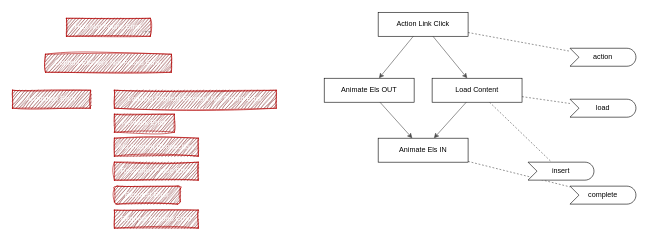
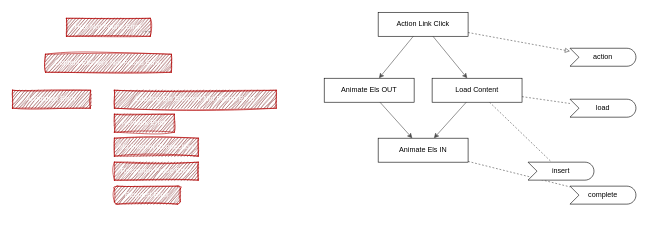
  <mxCell id="0" />
  <mxCell id="1" parent="0" />
  <mxCell id="2" style="edgeStyle=none;html=1;strokeWidth=1;strokeColor=#4D4D4D;" edge="1" parent="1" source="5" target="8"><mxGeometry relative="1" as="geometry" /></mxCell>
  <mxCell id="3" style="edgeStyle=none;html=1;strokeWidth=1;strokeColor=#4D4D4D;" edge="1" parent="1" source="5" target="12"><mxGeometry relative="1" as="geometry" /></mxCell>
- <mxCell id="4" style="html=1;strokeColor=#4D4D4D;strokeWidth=1;dashed=1;startArrow=none;startFill=0;endArrow=none;endFill=0;" edge="1" parent="1" source="5" target="6"><mxGeometry relative="1" as="geometry" /></mxCell>
+ <mxCell id="4" style="html=1;strokeColor=#4D4D4D;strokeWidth=1;dashed=1;startArrow=none;startFill=0;endArrow=block;endFill=0;" edge="1" parent="1" source="5" target="6"><mxGeometry relative="1" as="geometry" /></mxCell>
  <mxCell id="5" value="Action Link Click" style="rounded=0;whiteSpace=wrap;html=1;" parent="1" vertex="1"><mxGeometry x="630" y="20" width="150" height="40" as="geometry" /></mxCell>
  <mxCell id="6" value="action" style="html=1;outlineConnect=0;whiteSpace=wrap;shape=mxgraph.archimate3.event;" vertex="1" parent="1"><mxGeometry x="950" y="80" width="110" height="30" as="geometry" /></mxCell>
  <mxCell id="7" style="edgeStyle=none;html=1;strokeWidth=1;strokeColor=#4D4D4D;" edge="1" parent="1" source="8" target="14"><mxGeometry relative="1" as="geometry" /></mxCell>
  <mxCell id="8" value="Animate Els OUT" style="rounded=0;whiteSpace=wrap;html=1;" vertex="1" parent="1"><mxGeometry x="540" y="130" width="150" height="40" as="geometry" /></mxCell>
  <mxCell id="9" style="edgeStyle=none;html=1;strokeWidth=1;strokeColor=#4D4D4D;" edge="1" parent="1" source="12" target="14"><mxGeometry relative="1" as="geometry" /></mxCell>
  <mxCell id="10" style="edgeStyle=none;html=1;dashed=1;strokeColor=#4D4D4D;strokeWidth=1;startArrow=none;startFill=0;endArrow=none;endFill=0;" edge="1" parent="1" source="12" target="15"><mxGeometry relative="1" as="geometry" /></mxCell>
  <mxCell id="11" style="edgeStyle=none;html=1;dashed=1;strokeColor=#4D4D4D;strokeWidth=1;startArrow=none;startFill=0;endArrow=none;endFill=0;" edge="1" parent="1" source="12" target="27"><mxGeometry relative="1" as="geometry" /></mxCell>
  <mxCell id="12" value="Load Content" style="rounded=0;whiteSpace=wrap;html=1;" vertex="1" parent="1"><mxGeometry x="720" y="130" width="150" height="40" as="geometry" /></mxCell>
  <mxCell id="13" style="edgeStyle=none;html=1;dashed=1;strokeColor=#4D4D4D;strokeWidth=1;startArrow=none;startFill=0;endArrow=none;endFill=0;" edge="1" parent="1" source="14" target="16"><mxGeometry relative="1" as="geometry" /></mxCell>
  <mxCell id="14" value="Animate Els IN" style="rounded=0;whiteSpace=wrap;html=1;" vertex="1" parent="1"><mxGeometry x="630" y="230" width="150" height="40" as="geometry" /></mxCell>
  <mxCell id="15" value="load" style="html=1;outlineConnect=0;whiteSpace=wrap;shape=mxgraph.archimate3.event;" vertex="1" parent="1"><mxGeometry x="950" y="165" width="110" height="30" as="geometry" /></mxCell>
  <mxCell id="16" value="complete&lt;br&gt;" style="html=1;outlineConnect=0;whiteSpace=wrap;shape=mxgraph.archimate3.event;" vertex="1" parent="1"><mxGeometry x="950" y="310" width="110" height="30" as="geometry" /></mxCell>
  <mxCell id="17" value="Href Not Found Error" style="rounded=0;whiteSpace=wrap;html=1;fillColor=#660000;strokeColor=#B20000;fontColor=#ffffff;align=center;fontStyle=0;gradientColor=none;glass=0;sketch=1;curveFitting=1;jiggle=2;" vertex="1" parent="1"><mxGeometry x="110" y="30" width="140" height="30" as="geometry" /></mxCell>
  <mxCell id="18" value="Content Element Not Found Error" style="rounded=0;whiteSpace=wrap;html=1;fillColor=#660000;strokeColor=#B20000;fontColor=#ffffff;align=center;fontStyle=0;gradientColor=none;glass=0;sketch=1;curveFitting=1;jiggle=2;" vertex="1" parent="1"><mxGeometry x="75" y="90" width="210" height="30" as="geometry" /></mxCell>
  <mxCell id="19" value="Animation Error" style="rounded=0;whiteSpace=wrap;html=1;fillColor=#660000;strokeColor=#B20000;fontColor=#ffffff;align=center;fontStyle=0;gradientColor=none;glass=0;sketch=1;curveFitting=1;jiggle=2;" vertex="1" parent="1"><mxGeometry x="20" y="150" width="130" height="30" as="geometry" /></mxCell>
  <mxCell id="20" style="edgeStyle=none;html=1;exitX=1;exitY=0.75;exitDx=0;exitDy=0;entryX=0.909;entryY=0.744;entryDx=0;entryDy=0;entryPerimeter=0;dashed=1;strokeColor=#4D4D4D;strokeWidth=1;startArrow=none;startFill=0;endArrow=none;endFill=0;" edge="1" parent="1" source="17" target="17"><mxGeometry relative="1" as="geometry" /></mxCell>
- <mxCell id="21" value="Loading Content Element Not Found Error" style="rounded=0;whiteSpace=wrap;html=1;fillColor=#660000;strokeColor=#B20000;fontColor=#ffffff;align=center;fontStyle=0;gradientColor=none;glass=0;sketch=1;curveFitting=1;jiggle=2;" vertex="1" parent="1"><mxGeometry x="190" y="150" width="270" height="30" as="geometry" /></mxCell>
+ <mxCell id="21" value="Loading Els Element Not Found Error" style="rounded=0;whiteSpace=wrap;html=1;fillColor=#660000;strokeColor=#B20000;fontColor=#ffffff;align=center;fontStyle=0;gradientColor=none;glass=0;sketch=1;curveFitting=1;jiggle=2;" vertex="1" parent="1"><mxGeometry x="190" y="150" width="270" height="30" as="geometry" /></mxCell>
  <mxCell id="22" value="Network Error" style="rounded=0;whiteSpace=wrap;html=1;fillColor=#660000;strokeColor=#B20000;fontColor=#ffffff;align=center;fontStyle=0;gradientColor=none;glass=0;sketch=1;curveFitting=1;jiggle=2;" vertex="1" parent="1"><mxGeometry x="190" y="190" width="100" height="30" as="geometry" /></mxCell>
  <mxCell id="23" value="No Internet Connection" style="rounded=0;whiteSpace=wrap;html=1;fillColor=#660000;strokeColor=#B20000;fontColor=#ffffff;align=center;fontStyle=0;gradientColor=none;glass=0;sketch=1;curveFitting=1;jiggle=2;" vertex="1" parent="1"><mxGeometry x="190" y="230" width="140" height="30" as="geometry" /></mxCell>
  <mxCell id="24" value="Response Parse Error" style="rounded=0;whiteSpace=wrap;html=1;fillColor=#660000;strokeColor=#B20000;fontColor=#ffffff;align=center;fontStyle=0;gradientColor=none;glass=0;sketch=1;curveFitting=1;jiggle=2;" vertex="1" parent="1"><mxGeometry x="190" y="270" width="140" height="30" as="geometry" /></mxCell>
  <mxCell id="25" value="Request Error" style="whiteSpace=wrap;html=1;fillColor=#660000;strokeColor=#B20000;fontColor=#ffffff;align=center;fontStyle=0;gradientColor=none;glass=0;sketch=1;curveFitting=1;jiggle=2;rounded=1;" vertex="1" parent="1"><mxGeometry x="190" y="310" width="110" height="30" as="geometry" /></mxCell>
- <mxCell id="26" value="Request Aborted Error" style="rounded=0;whiteSpace=wrap;html=1;fillColor=#660000;strokeColor=#B20000;fontColor=#ffffff;align=center;fontStyle=0;gradientColor=none;glass=0;sketch=1;curveFitting=1;jiggle=2;" vertex="1" parent="1"><mxGeometry x="190" y="350" width="140" height="30" as="geometry" /></mxCell>
  <mxCell id="27" value="insert" style="html=1;outlineConnect=0;whiteSpace=wrap;shape=mxgraph.archimate3.event;" vertex="1" parent="1"><mxGeometry x="880" y="270" width="110" height="30" as="geometry" /></mxCell>
